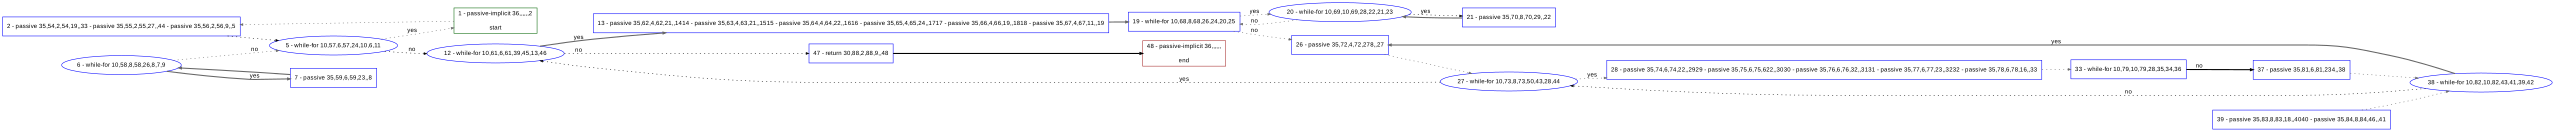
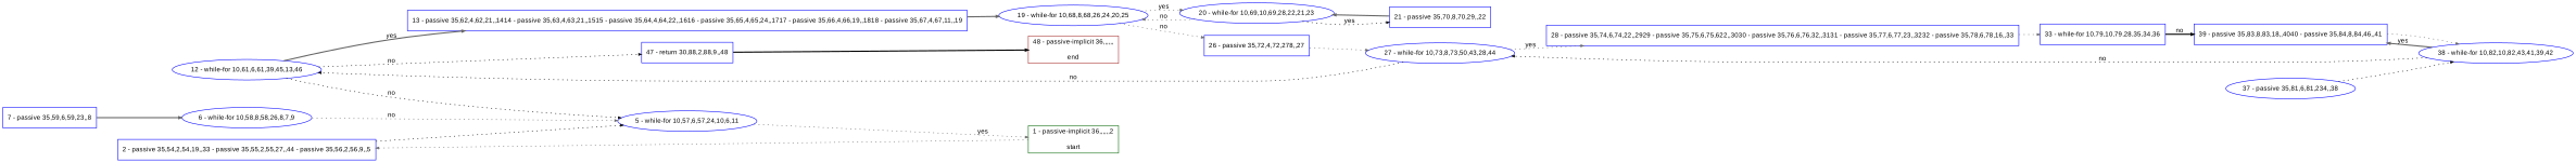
  digraph {
    bgcolor=white
    compound=true
    fillcolor="#FFFFCC"
    fontname=Arial
    fontsize=12
    pack=true
    packmode=clust
    rankdir=LR
    style="rounded,filled"
    node [color="#0000ff" compound=true fillcolor="#ffffff" fixedsize=false fontname=Arial fontsize=12 node_initialized=no shape=box style=filled]
    edge [arrowhead=normal arrowsize=0.5 arrowtail=none color=gray40 compound=true dir=forward fontcolor=black fontname=Arial fontsize=12 style=dotted]
    n1 [label="2 - passive 35,54,2,54,19,,33 - passive 35,55,2,55,27,,44 - passive 35,56,2,56,9,,5"]
    n2 [label="5 - while-for 10,57,6,57,24,10,6,11" shape=oval]
    n3 [color="#006400" label="1 - passive-implicit 36,,,,,,2\n\nstart"]
    n4 [label="12 - while-for 10,61,6,61,39,45,13,46" shape=oval]
    n5 [label="6 - while-for 10,58,8,58,26,8,7,9" shape=oval]
    n6 [label="7 - passive 35,59,6,59,23,,8"]
    n7 [label="13 - passive 35,62,4,62,21,,1414 - passive 35,63,4,63,21,,1515 - passive 35,64,4,64,22,,1616 - passive 35,65,4,65,24,,1717 - passive 35,66,4,66,19,,1818 - passive 35,67,4,67,11,,19"]
    n8 [label="47 - return 30,88,2,88,9,,48"]
-   n9 [label="19 - while-for 10,68,8,68,26,24,20,25"]
+   n9 [label="19 - while-for 10,68,8,68,26,24,20,25" shape=oval]
    n10 [color="#a52a2a" label="48 - passive-implicit 36,,,,,,\n\nend"]
    n11 [label="20 - while-for 10,69,10,69,28,22,21,23" shape=oval]
    n12 [label="26 - passive 35,72,4,72,278,,27"]
    n13 [label="21 - passive 35,70,8,70,29,,22"]
    n14 [label="27 - while-for 10,73,8,73,50,43,28,44" shape=oval]
    n15 [label="28 - passive 35,74,6,74,22,,2929 - passive 35,75,6,75,622,,3030 - passive 35,76,6,76,32,,3131 - passive 35,77,6,77,23,,3232 - passive 35,78,6,78,16,,33"]
    n16 [label="33 - while-for 10,79,10,79,28,35,34,36"]
-   n17 [label="37 - passive 35,81,6,81,234,,38"]
+   n17 [label="37 - passive 35,81,6,81,234,,38" shape=ellipse]
    n18 [label="38 - while-for 10,82,10,82,43,41,39,42" shape=oval]
    n19 [label="39 - passive 35,83,8,83,18,,4040 - passive 35,84,8,84,46,,41"]
    n1 -> n2 [color=black]
    n2 -> n3 [label=yes]
-   n2 -> n4 [color=black label=no]
+   n4 -> n2 [color=black label=no]
    n3 -> n1
    n4 -> n7 [label=yes style=bold]
    n4 -> n8 [color=black label=no]
    n5 -> n2 [label=no]
-   n5 -> n6 [label=yes style=bold]
    n6 -> n5 [style=bold]
    n7 -> n9 [style=bold]
    n8 -> n10 [color=black style=bold]
    n9 -> n11 [label=yes]
    n9 -> n12 [label=no]
    n11 -> n9 [label=no]
    n11 -> n13 [color=black label=yes]
    n12 -> n14
    n13 -> n11 [style=bold]
-   n14 -> n4 [color=black label=yes]
+   n14 -> n4 [color=black label=no]
    n14 -> n15 [label=yes]
    n15 -> n16
-   n16 -> n17 [color=black label=no style=bold]
-   n17 -> n18
+   n16 -> n19 [color=black label=no style=bold]
+   n17 -> n18 [color=black]
    n18 -> n14 [color=black label=no]
-   n18 -> n12 [label=yes style=bold]
+   n18 -> n19 [label=yes style=bold]
    n19 -> n18
  }
